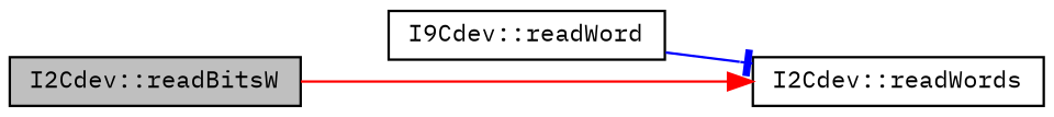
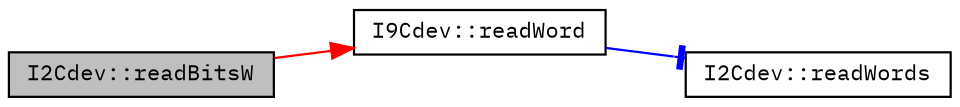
  digraph {
    fontname="IBM Plex Mono"
    rankdir=LR
    node [color=black fillcolor=white fontname="IBM Plex Mono" fontsize=10 shape=record style=filled]
    edge [fontname="IBM Plex Mono" fontsize=10 labelfontname=Helvetica labelfontsize=10 style=solid]
    n1 [fillcolor=grey75 fontcolor=black height=0.2 label="I2Cdev::readBitsW" width=0.4]
    n2 [height=0.2 label="I9Cdev::readWord" width=0.4]
    n3 [height=0.2 label="I2Cdev::readWords" width=0.4]
-   n1 -> n3 [arrowhead=normal color=red]
+   n1 -> n2 [arrowhead=normal color=red]
    n2 -> n3 [arrowhead=tee color=blue]
  }
